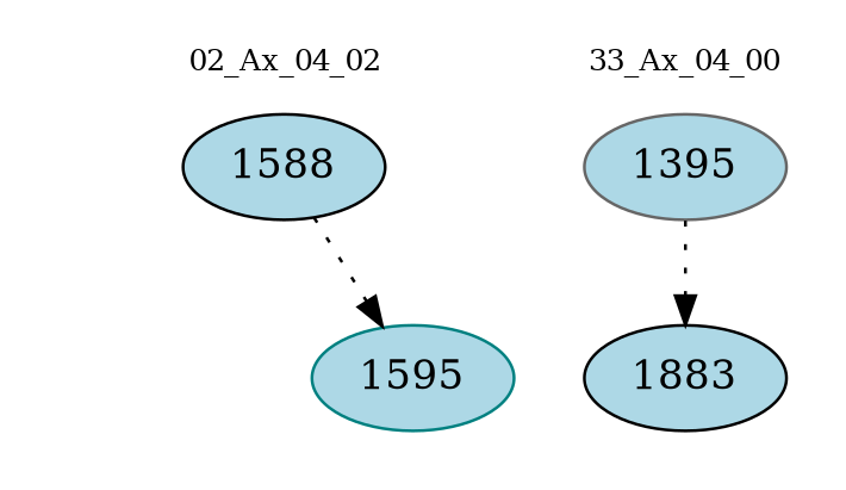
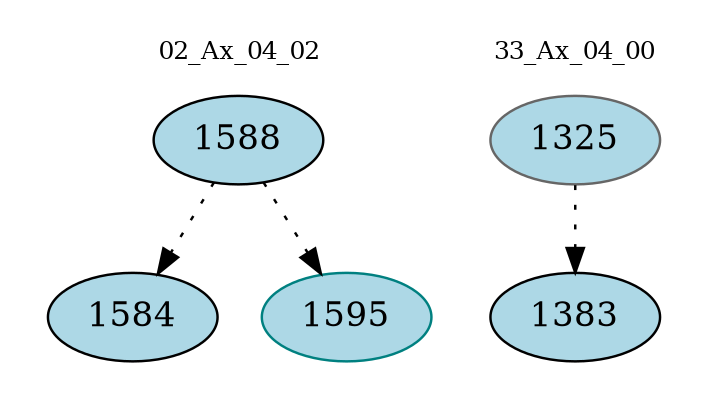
  digraph {
    node [color=black fillcolor=lightblue style=filled]
    edge [color=black style=dotted]
    n1 [label=1588]
+   n2 [label=1584]
    n3 [color=teal label=1595]
-   n4 [color=gray40 label=1395]
-   n5 [label=1883]
+   n4 [color=gray40 label=1325]
+   n5 [label=1383]
    subgraph cluster_1 {
      color=white
      fontsize=10
      label="02_Ax_04_02"
      n1
+     n2
      n3
    }
    subgraph cluster_2 {
      color=white
      fontsize=10
      label="33_Ax_04_00"
      n4
      n5
    }
+   n1 -> n2
    n1 -> n3
    n4 -> n5
  }
